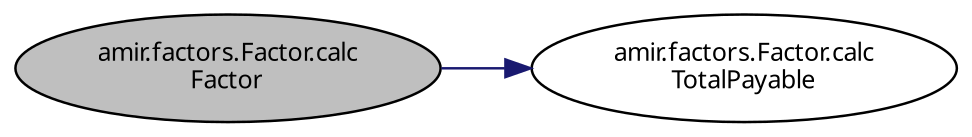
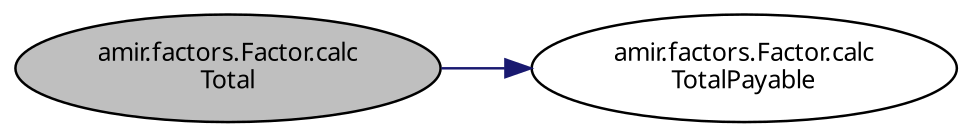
  digraph {
    rankdir=LR
    node [color=black fontname="FreeSans.ttf" fontsize=10 shape=ellipse style=filled]
-   n1 [fillcolor=grey75 fontcolor=black height=0.2 label="amir.factors.Factor.calc\lFactor" width=0.4]
+   n1 [fillcolor=grey75 fontcolor=black height=0.2 label="amir.factors.Factor.calc\lTotal" width=0.4]
    n2 [fillcolor=white height=0.2 label="amir.factors.Factor.calc\lTotalPayable" width=0.4]
    n1 -> n2 [color=midnightblue fontname="FreeSans.ttf" fontsize=10 labelfontname="FreeSans.ttf" labelfontsize=10 style=solid]
  }
